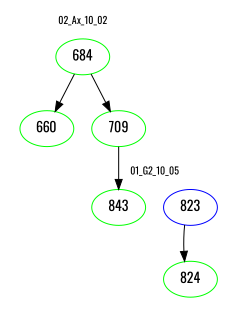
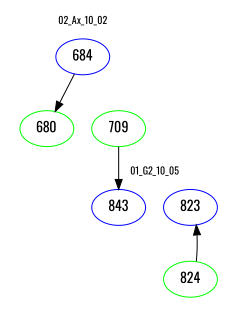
  digraph {
    fontname=Oswald
    node [color=blue fontname=Oswald]
    edge [color=black fontname=Oswald]
-   n1 [color=green label=684]
-   n2 [color=green label=660]
+   n1 [label=684]
+   n2 [color=green label=680]
    n3 [color=green label=709]
    n4 [label=823]
    n5 [color=green label=824]
-   n6 [color=green label=843]
+   n6 [label=843]
    subgraph cluster_1 {
      color=white
      fontsize=10
      label="02_Ax_10_02"
      n1
      n2
      n3
    }
    subgraph cluster_2 {
      color=white
      fontsize=10
      label="01_G2_10_05"
      n4
      n5
      n6
    }
    n1 -> n2
-   n1 -> n3
    n3 -> n6
-   n4 -> n5
+   n5 -> n4
  }
